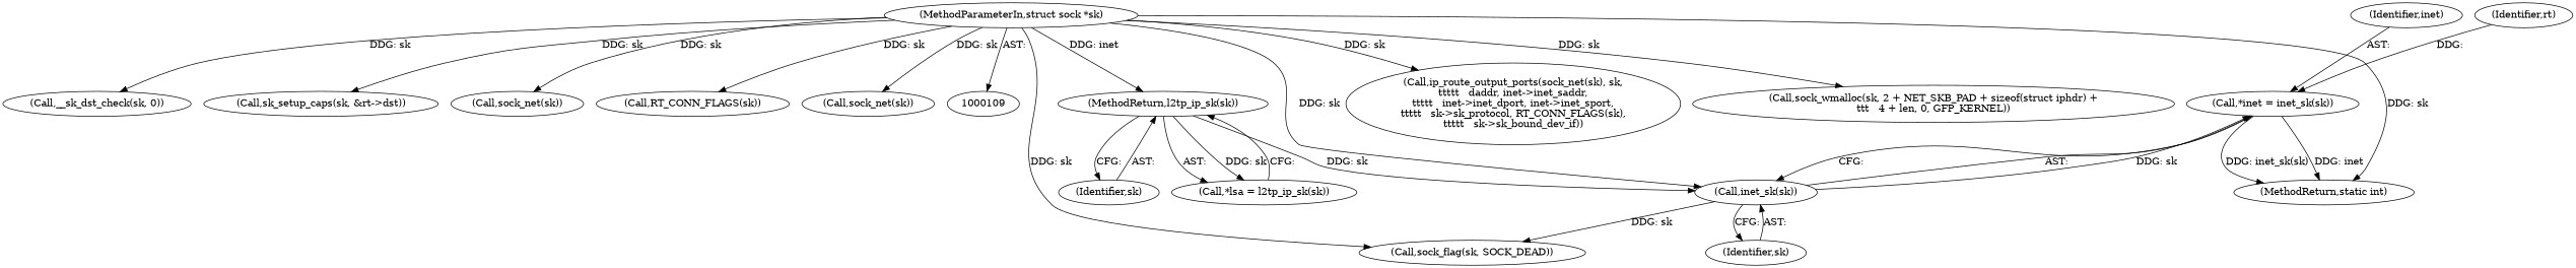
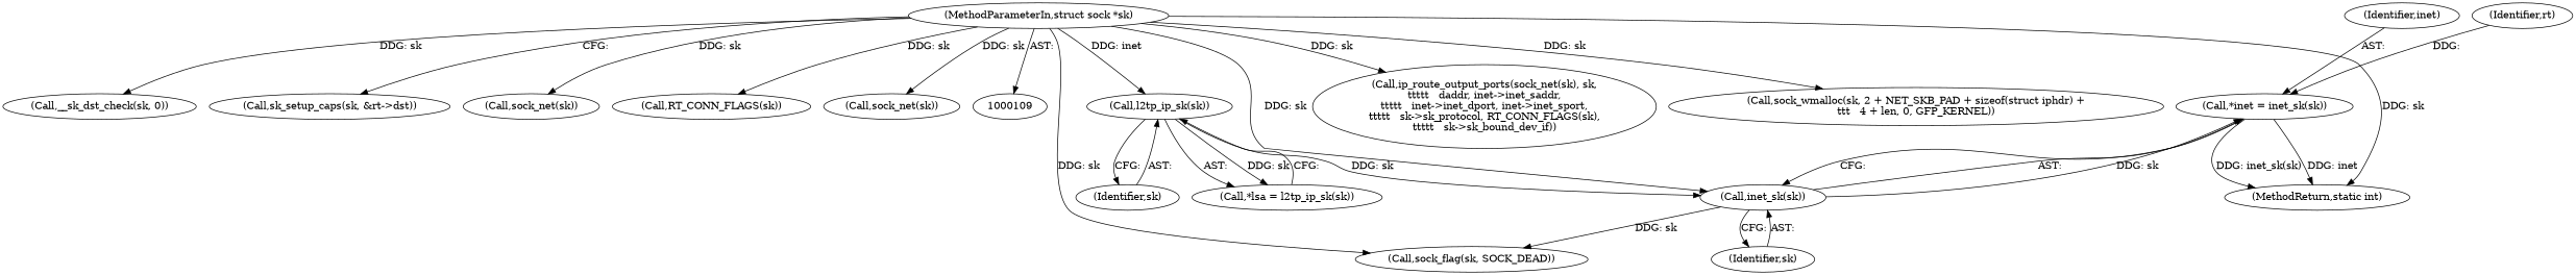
  digraph {
    n1 [label="(Call,*inet = inet_sk(sk))"]
    n2 [label="(Call,inet_sk(sk))"]
    n3 [label="(MethodReturn,static int)"]
    n4 [label="(Call,sock_flag(sk, SOCK_DEAD))"]
    n5 [label="(Identifier,sk)"]
-   n6 [label="(MethodReturn,l2tp_ip_sk(sk))"]
+   n6 [label="(Call,l2tp_ip_sk(sk))"]
    n7 [label="(Identifier,sk)"]
    n8 [label="(Call,*lsa = l2tp_ip_sk(sk))"]
    n9 [label="(MethodParameterIn,struct sock *sk)"]
    n10 [label="(Call,ip_route_output_ports(sock_net(sk), sk,\n\t\t\t\t\t   daddr, inet->inet_saddr,\n\t\t\t\t\t   inet->inet_dport, inet->inet_sport,\n\t\t\t\t\t   sk->sk_protocol, RT_CONN_FLAGS(sk),\n\t\t\t\t\t   sk->sk_bound_dev_if))"]
    n11 [label="(Call,sock_wmalloc(sk, 2 + NET_SKB_PAD + sizeof(struct iphdr) +\n\t\t\t   4 + len, 0, GFP_KERNEL))"]
    n12 [label="(Call,__sk_dst_check(sk, 0))"]
    n13 [label="(Call,sk_setup_caps(sk, &rt->dst))"]
    n14 [label="(Call,sock_net(sk))"]
    n15 [label="(Call,RT_CONN_FLAGS(sk))"]
    n16 [label="(Call,sock_net(sk))"]
    1000109
    n18 [label="(Identifier,rt)"]
    n19 [label="(Identifier,inet)"]
    n1 -> n2 [label="CFG: "]
    n1 -> n3 [label="DDG: inet_sk(sk)"]
    n1 -> n3 [label="DDG: inet"]
    n2 -> n1 [label="AST: "]
    n2 -> n1 [label="DDG: sk"]
    n2 -> n4 [label="DDG: sk"]
    n2 -> n5 [label="CFG: "]
    n5 -> n2 [label="AST: "]
    n6 -> n2 [label="DDG: sk"]
    n6 -> n7 [label="CFG: "]
    n6 -> n8 [label="AST: "]
    n6 -> n8 [label="DDG: sk"]
    n7 -> n6 [label="AST: "]
    n8 -> n6 [label="CFG: "]
    n9 -> n2 [label="DDG: sk"]
    n9 -> n3 [label="DDG: sk"]
    n9 -> n4 [label="DDG: sk"]
    n9 -> n6 [label="DDG: inet"]
    n9 -> n10 [label="DDG: sk"]
    n9 -> n11 [label="DDG: sk"]
    n9 -> n12 [label="DDG: sk"]
-   n9 -> n13 [label="DDG: sk"]
+   n9 -> n13 [label="CFG: "]
    n9 -> n14 [label="DDG: sk"]
    n9 -> n15 [label="DDG: sk"]
    n9 -> n16 [label="DDG: sk"]
    n9 -> 1000109 [label="AST: "]
    n18 -> n1 [label="DDG: "]
    n19 -> n1 [label="AST: "]
  }
